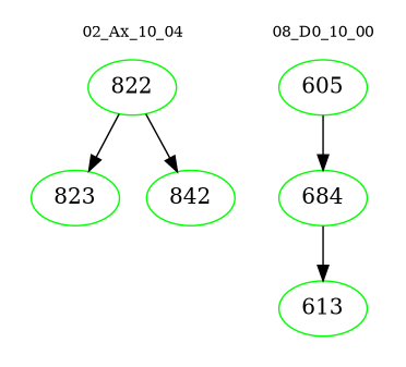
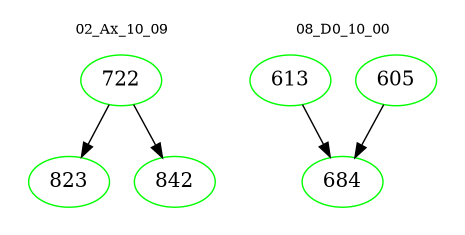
  digraph {
    node [color=green]
    edge [color=black]
    n1 [label=823]
-   n2 [label=822]
+   n2 [label=722]
    n3 [label=842]
    n4 [label=605]
    n5 [label=684]
    n6 [label=613]
    subgraph cluster_1 {
      color=white
      fontsize=10
-     label="02_Ax_10_04"
+     label="02_Ax_10_09"
      n1
      n2
      n3
    }
    subgraph cluster_2 {
      color=white
      fontsize=10
      label="08_D0_10_00"
      n4
      n5
      n6
    }
    n2 -> n1
    n2 -> n3
    n4 -> n5
-   n5 -> n6
+   n6 -> n5
  }
